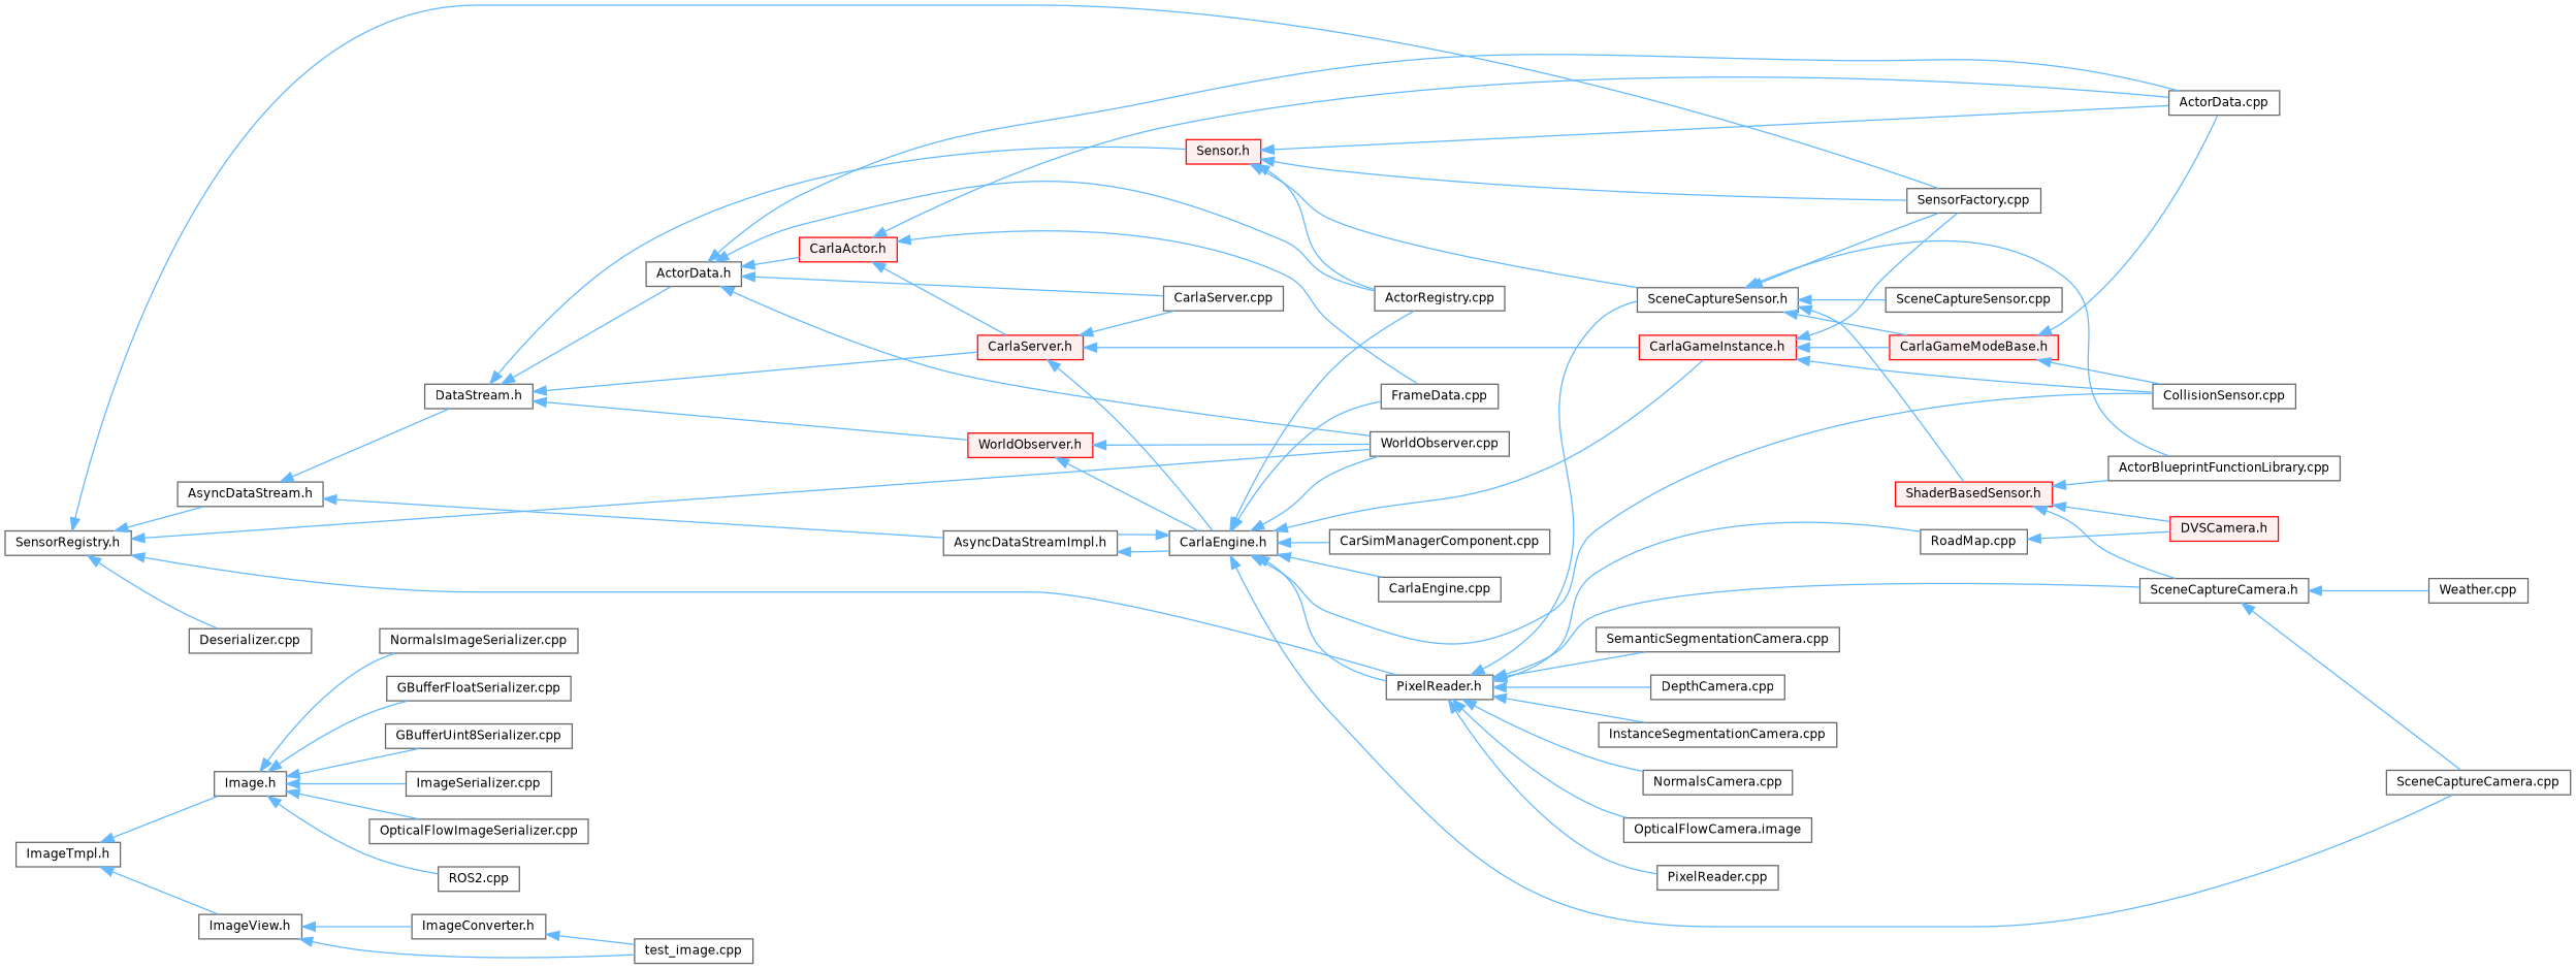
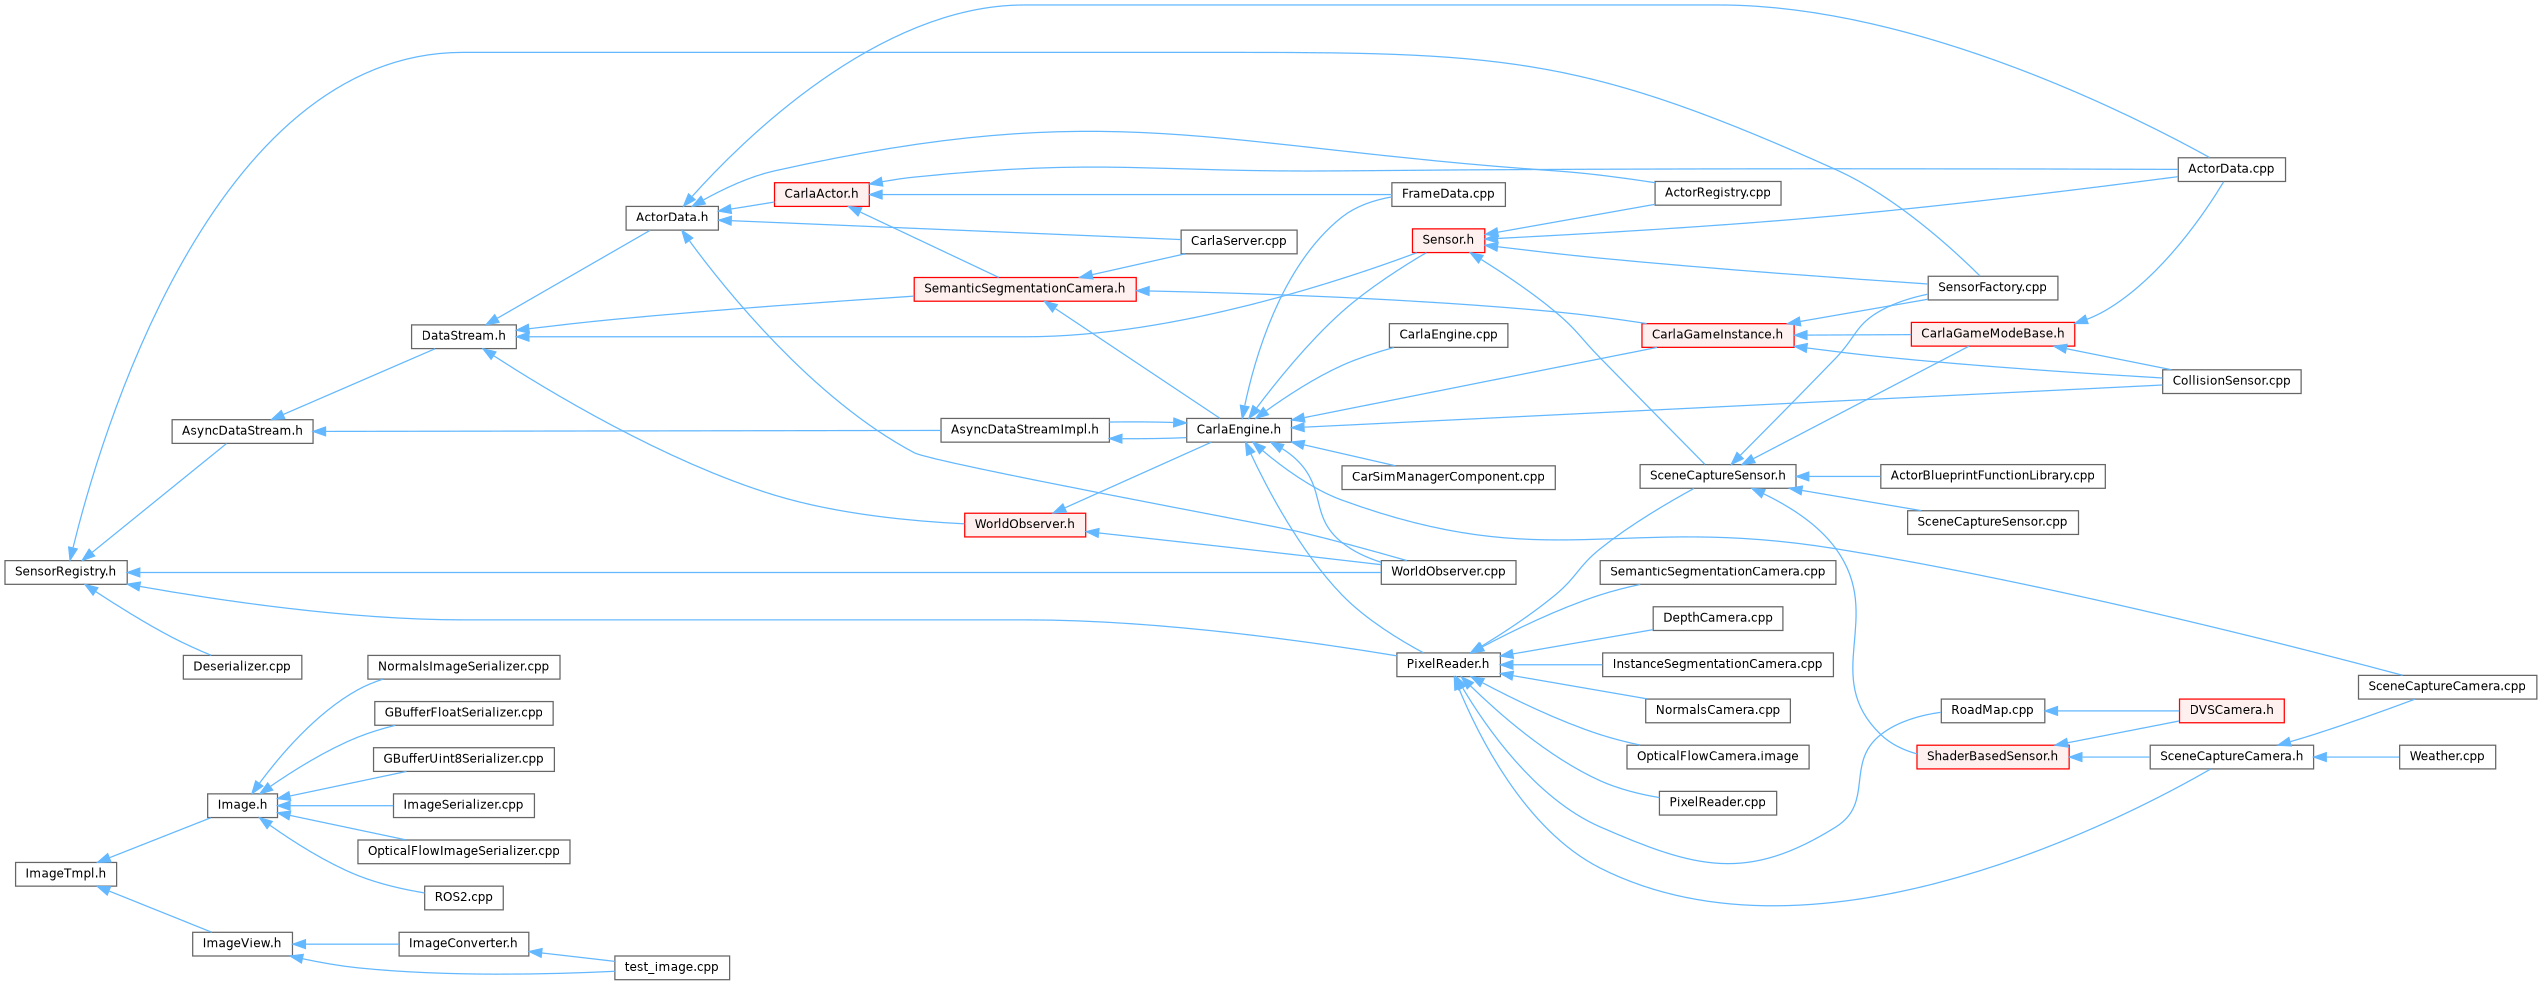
  digraph {
    rankdir=LR
    node [color=grey40 fillcolor=white fontname=Helvetica fontsize=10 shape=box style=filled]
    edge [color=steelblue1 dir=back fontname=Helvetica fontsize=10 labelfontname=Helvetica labelfontsize=10 style=solid]
    n1 [height=0.2 label="ImageTmpl.h" width=0.4]
    n2 [height=0.2 label="Image.h" width=0.4]
    n3 [height=0.2 label="ImageView.h" width=0.4]
    n4 [height=0.2 label="NormalsImageSerializer.cpp" width=0.4]
    n5 [height=0.2 label="SensorRegistry.h" width=0.4]
    n6 [height=0.2 label="AsyncDataStream.h" width=0.4]
    n7 [height=0.2 label="SensorFactory.cpp" width=0.4]
    n8 [height=0.2 label="PixelReader.h" width=0.4]
    n9 [height=0.2 label="WorldObserver.cpp" width=0.4]
    n10 [height=0.2 label="Deserializer.cpp" width=0.4]
    n11 [height=0.2 label="GBufferFloatSerializer.cpp" width=0.4]
    n12 [height=0.2 label="GBufferUint8Serializer.cpp" width=0.4]
    n13 [height=0.2 label="ImageSerializer.cpp" width=0.4]
    n14 [height=0.2 label="OpticalFlowImageSerializer.cpp" width=0.4]
    n15 [height=0.2 label="ROS2.cpp" width=0.4]
    n16 [height=0.2 label="ImageConverter.h" width=0.4]
    n17 [height=0.2 label="test_image.cpp" width=0.4]
    n18 [height=0.2 label="AsyncDataStreamImpl.h" width=0.4]
    n19 [height=0.2 label="DataStream.h" width=0.4]
    n20 [height=0.2 label="DepthCamera.cpp" width=0.4]
    n21 [height=0.2 label="InstanceSegmentationCamera.cpp" width=0.4]
    n22 [height=0.2 label="NormalsCamera.cpp" width=0.4]
    n23 [height=0.2 label="OpticalFlowCamera.image" width=0.4]
    n24 [height=0.2 label="PixelReader.cpp" width=0.4]
    n25 [height=0.2 label="RoadMap.cpp" width=0.4]
    n26 [height=0.2 label="SceneCaptureCamera.h" width=0.4]
    n27 [height=0.2 label="SceneCaptureSensor.h" width=0.4]
    n28 [height=0.2 label="SemanticSegmentationCamera.cpp" width=0.4]
    n29 [height=0.2 label="CarlaEngine.h" width=0.4]
    n30 [color=red fillcolor="#FFF0F0" height=0.2 label="Sensor.h" width=0.4]
    n31 [height=0.2 label="ActorData.h" width=0.4]
-   n32 [color=red fillcolor="#FFF0F0" height=0.2 label="CarlaServer.h" width=0.4]
+   n32 [color=red fillcolor="#FFF0F0" height=0.2 label="SemanticSegmentationCamera.h" width=0.4]
    n33 [color=red fillcolor="#FFF0F0" height=0.2 label="WorldObserver.h" width=0.4]
    n34 [height=0.2 label="CarSimManagerComponent.cpp" width=0.4]
    n35 [height=0.2 label="CarlaEngine.cpp" width=0.4]
    n36 [color=red fillcolor="#FFF0F0" height=0.2 label="CarlaGameInstance.h" width=0.4]
    n37 [height=0.2 label="CollisionSensor.cpp" width=0.4]
    n38 [height=0.2 label="FrameData.cpp" width=0.4]
    n39 [height=0.2 label="SceneCaptureCamera.cpp" width=0.4]
    n40 [color=red fillcolor="#FFF0F0" height=0.2 label="CarlaGameModeBase.h" width=0.4]
    n41 [height=0.2 label="ActorData.cpp" width=0.4]
    n42 [height=0.2 label="ActorRegistry.cpp" width=0.4]
    n43 [color=red fillcolor="#FFF0F0" height=0.2 label="DVSCamera.h" width=0.4]
    n44 [height=0.2 label="Weather.cpp" width=0.4]
    n45 [height=0.2 label="ActorBlueprintFunctionLibrary.cpp" width=0.4]
    n46 [height=0.2 label="SceneCaptureSensor.cpp" width=0.4]
    n47 [color=red fillcolor="#FFF0F0" height=0.2 label="ShaderBasedSensor.h" width=0.4]
    n48 [color=red fillcolor="#FFF0F0" height=0.2 label="CarlaActor.h" width=0.4]
    n49 [height=0.2 label="CarlaServer.cpp" width=0.4]
    n1 -> n2
    n1 -> n3
    n2 -> n4
    n2 -> n11
    n2 -> n12
    n2 -> n13
    n2 -> n14
    n2 -> n15
    n3 -> n16
    n3 -> n17
    n5 -> n6
    n5 -> n7
    n5 -> n8
    n5 -> n9
    n5 -> n10
    n6 -> n18
    n6 -> n19
    n8 -> n20
    n8 -> n21
    n8 -> n22
    n8 -> n23
    n8 -> n24
    n8 -> n25
    n8 -> n26
    n8 -> n27
    n8 -> n28
    n16 -> n17
    n18 -> n29
    n19 -> n30
    n19 -> n31
    n19 -> n32
    n19 -> n33
    n25 -> n43
    n26 -> n39
    n26 -> n44
    n27 -> n7
    n27 -> n40
    n27 -> n45
    n27 -> n46
    n27 -> n47
    n29 -> n8
    n29 -> n9
    n29 -> n18
-   n29 -> n42
+   n29 -> n30
    n29 -> n34
    n29 -> n35
    n29 -> n36
    n29 -> n37
    n29 -> n38
    n29 -> n39
    n30 -> n7
    n30 -> n27
    n30 -> n41
    n30 -> n42
    n31 -> n9
    n31 -> n41
    n31 -> n42
    n31 -> n48
    n31 -> n49
    n32 -> n29
    n32 -> n36
    n32 -> n49
    n33 -> n9
    n33 -> n29
    n36 -> n7
    n36 -> n37
    n36 -> n40
    n40 -> n37
    n40 -> n41
    n47 -> n26
    n47 -> n43
-   n47 -> n45
    n48 -> n32
    n48 -> n38
    n48 -> n41
  }
